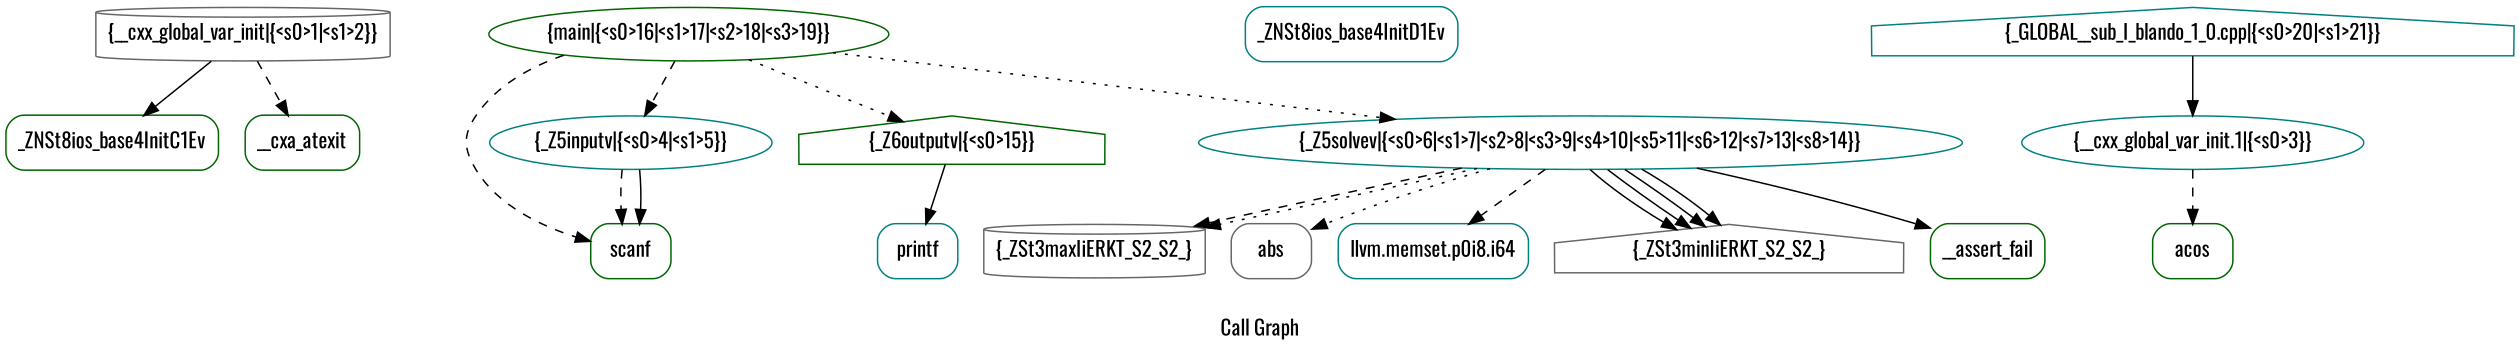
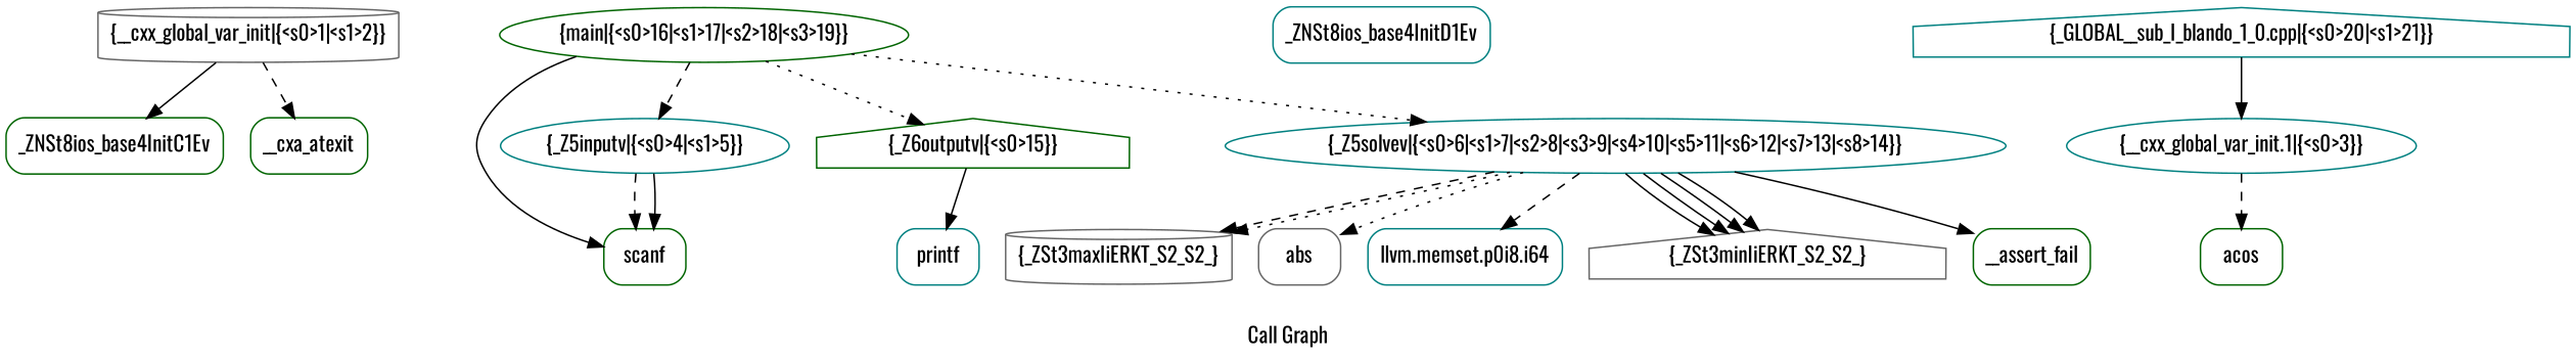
  digraph {
    fontname=Oswald
    label="Call Graph"
    node [color=darkgreen fontname=Oswald shape=Mrecord]
    edge [color=black fontname=Oswald style=solid tailport=s0]
    n1 [color=gray40 label="{__cxx_global_var_init|{<s0>1|<s1>2}}" shape=cylinder]
    n2 [label="{_ZNSt8ios_base4InitC1Ev}"]
    n3 [label="{__cxa_atexit}"]
    n4 [label="{scanf}"]
    n5 [label="{_Z6outputv|{<s0>15}}" shape=house]
    n6 [color=teal label="{printf}"]
    n7 [color=teal label="{_ZNSt8ios_base4InitD1Ev}"]
    n8 [color=gray40 label="{_ZSt3maxIiERKT_S2_S2_}" shape=cylinder]
    n9 [label="{main|{<s0>16|<s1>17|<s2>18|<s3>19}}" shape=ellipse]
    n10 [color=teal label="{_Z5inputv|{<s0>4|<s1>5}}" shape=ellipse]
    n11 [color=teal label="{_Z5solvev|{<s0>6|<s1>7|<s2>8|<s3>9|<s4>10|<s5>11|<s6>12|<s7>13|<s8>14}}" shape=ellipse]
    n12 [color=gray40 label="{abs}"]
    n13 [color=teal label="{llvm.memset.p0i8.i64}"]
    n14 [color=gray40 label="{_ZSt3minIiERKT_S2_S2_}" shape=house]
    n15 [label="{__assert_fail}"]
    n16 [color=teal label="{__cxx_global_var_init.1|{<s0>3}}" shape=ellipse]
    n17 [label="{acos}"]
    n18 [color=teal label="{_GLOBAL__sub_I_blando_1_0.cpp|{<s0>20|<s1>21}}" shape=house]
    n1 -> n2
    n1 -> n3 [style=dashed tailport=s1]
    n5 -> n6
-   n9 -> n4 [style=dashed]
+   n9 -> n4
    n9 -> n5 [style=dotted tailport=s3]
    n9 -> n10 [style=dashed tailport=s1]
    n9 -> n11 [style=dotted tailport=s2]
    n10 -> n4 [style=dashed]
    n10 -> n4 [tailport=s1]
    n11 -> n8 [style=dashed]
    n11 -> n8 [style=dotted tailport=s6]
    n11 -> n12 [style=dotted tailport=s2]
    n11 -> n13 [style=dashed tailport=s5]
    n11 -> n14 [tailport=s1]
    n11 -> n14 [tailport=s4]
    n11 -> n14 [tailport=s7]
    n11 -> n14 [tailport=s8]
    n11 -> n15 [tailport=s3]
    n16 -> n17 [style=dashed]
    n18 -> n16 [tailport=s1]
  }
